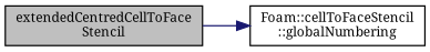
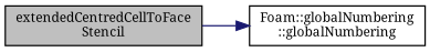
  digraph {
    rankdir=LR
    fontname="Noto Serif"
    node [color=black fontname="Noto Serif" fontsize=10 shape=record]
    n1 [fillcolor=grey75 fontcolor=black height=0.2 label="extendedCentredCellToFace\lStencil" style=filled width=0.4]
-   n2 [height=0.2 label="Foam::cellToFaceStencil\l::globalNumbering" width=0.4]
+   n2 [height=0.2 label="Foam::globalNumbering\l::globalNumbering" width=0.4]
    n1 -> n2 [color=midnightblue fontname="Noto Serif" fontsize=10 labelfontname=Helvetica labelfontsize=10 style=solid]
  }
